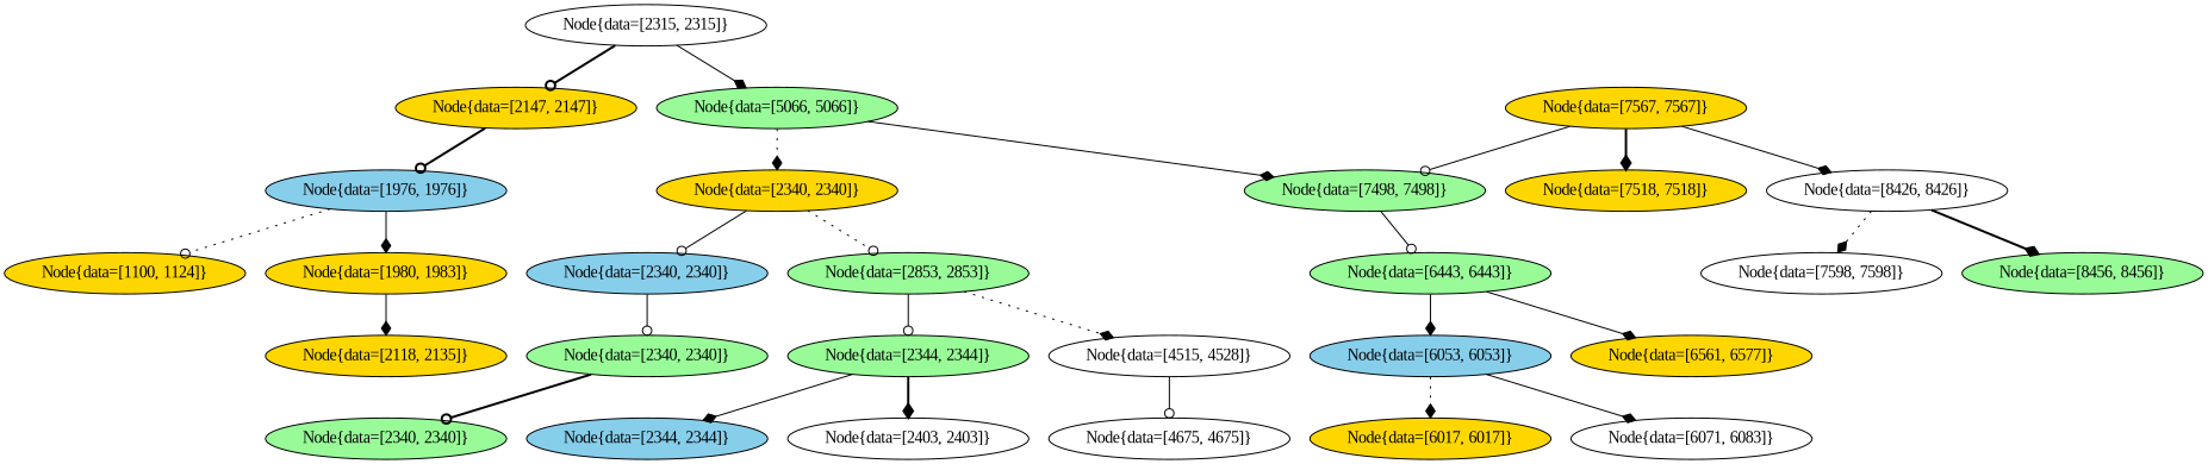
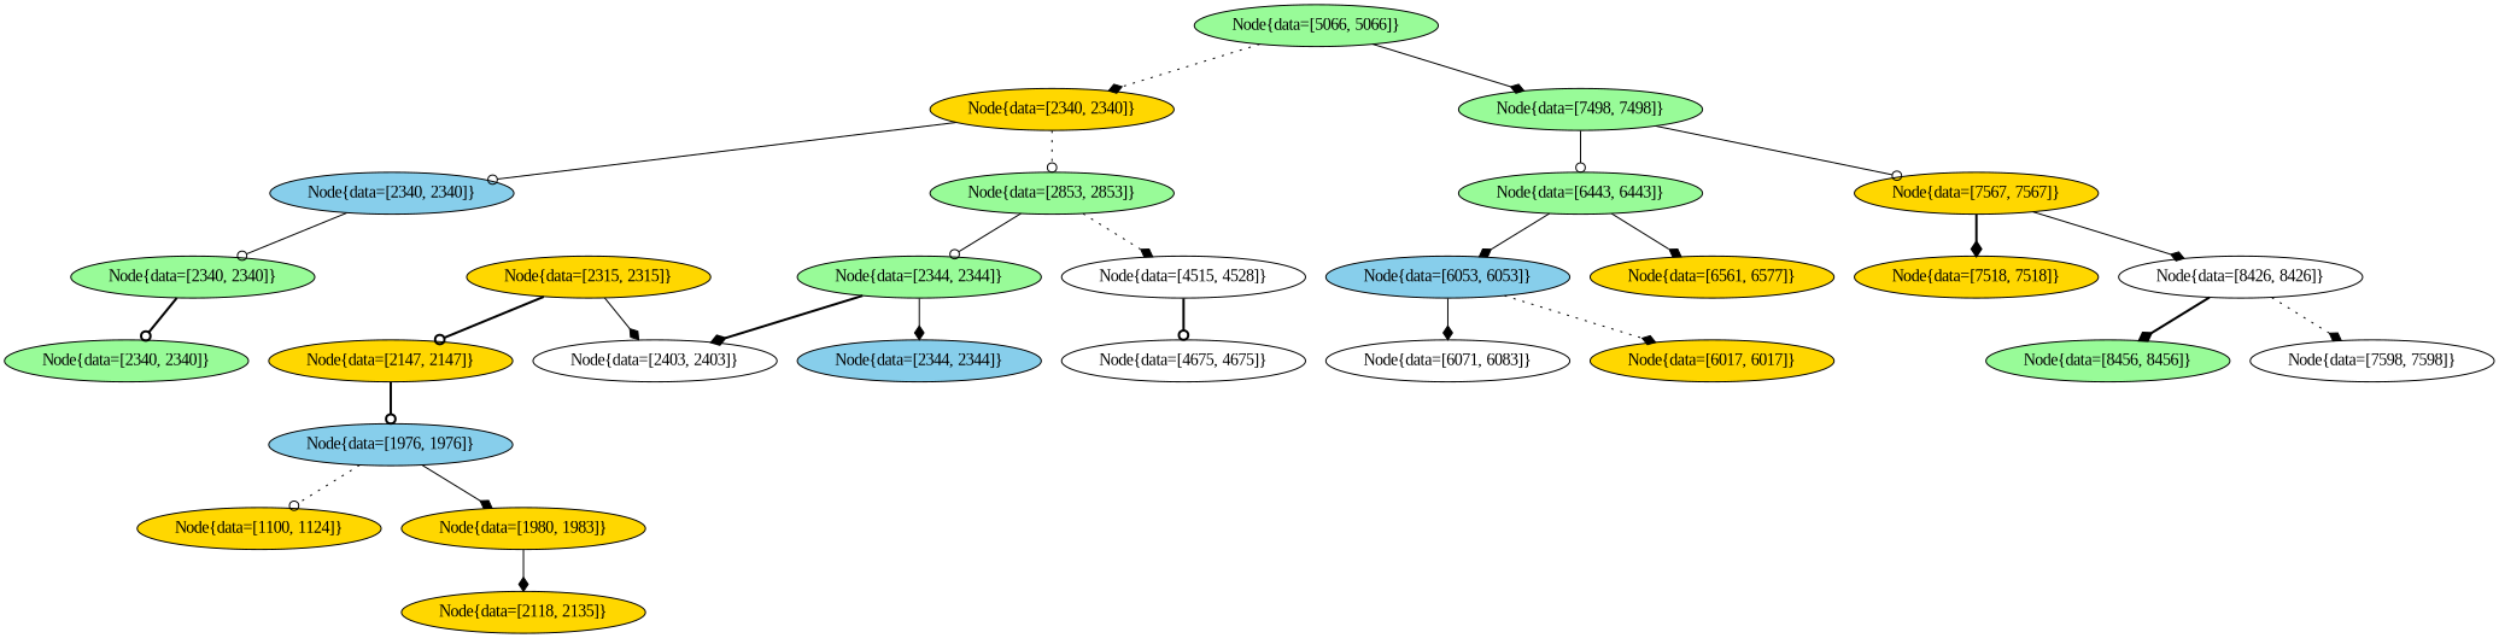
  digraph {
    fontname="Liberation Serif"
    node [fillcolor=gold fontname="Liberation Serif" style=filled]
    edge [arrowhead=diamond fontname="Liberation Serif" style=solid]
-   n1 [fillcolor=white label="Node{data=[2315, 2315]}"]
+   n1 [label="Node{data=[2315, 2315]}"]
    n2 [label="Node{data=[2147, 2147]}"]
    n3 [fillcolor=palegreen label="Node{data=[5066, 5066]}"]
    n4 [fillcolor=skyblue label="Node{data=[1976, 1976]}"]
    n5 [label="Node{data=[2340, 2340]}"]
    n6 [fillcolor=palegreen label="Node{data=[7498, 7498]}"]
    n7 [label="Node{data=[1100, 1124]}"]
    n8 [label="Node{data=[1980, 1983]}"]
    n9 [label="Node{data=[2118, 2135]}"]
    n10 [fillcolor=skyblue label="Node{data=[2340, 2340]}"]
    n11 [fillcolor=palegreen label="Node{data=[2853, 2853]}"]
    n12 [fillcolor=palegreen label="Node{data=[6443, 6443]}"]
    n13 [label="Node{data=[7567, 7567]}"]
    n14 [fillcolor=palegreen label="Node{data=[2340, 2340]}"]
    n15 [fillcolor=palegreen label="Node{data=[2344, 2344]}"]
    n16 [fillcolor=white label="Node{data=[4515, 4528]}"]
    n17 [fillcolor=palegreen label="Node{data=[2340, 2340]}"]
    n18 [fillcolor=skyblue label="Node{data=[2344, 2344]}"]
    n19 [fillcolor=white label="Node{data=[2403, 2403]}"]
    n20 [fillcolor=white label="Node{data=[4675, 4675]}"]
    n21 [fillcolor=skyblue label="Node{data=[6053, 6053]}"]
    n22 [label="Node{data=[6561, 6577]}"]
    n23 [label="Node{data=[7518, 7518]}"]
    n24 [fillcolor=white label="Node{data=[8426, 8426]}"]
    n25 [label="Node{data=[6017, 6017]}"]
    n26 [fillcolor=white label="Node{data=[6071, 6083]}"]
    n27 [fillcolor=white label="Node{data=[7598, 7598]}"]
    n28 [fillcolor=palegreen label="Node{data=[8456, 8456]}"]
    n1 -> n2 [arrowhead=odot style=bold]
-   n1 -> n3
+   n1 -> n19
    n2 -> n4 [arrowhead=odot style=bold]
    n3 -> n5 [style=dotted]
    n3 -> n6
    n4 -> n7 [arrowhead=odot style=dotted]
    n4 -> n8
    n5 -> n10 [arrowhead=odot]
    n5 -> n11 [arrowhead=odot style=dotted]
    n6 -> n12 [arrowhead=odot]
-   n13 -> n6 [arrowhead=odot]
+   n6 -> n13 [arrowhead=odot]
    n8 -> n9
    n10 -> n14 [arrowhead=odot]
    n11 -> n15 [arrowhead=odot]
    n11 -> n16 [style=dotted]
    n12 -> n21
    n12 -> n22
    n13 -> n23 [style=bold]
    n13 -> n24
    n14 -> n17 [arrowhead=odot style=bold]
    n15 -> n18
    n15 -> n19 [style=bold]
-   n16 -> n20 [arrowhead=odot]
+   n16 -> n20 [arrowhead=odot style=bold]
    n21 -> n25 [style=dotted]
    n21 -> n26
    n24 -> n27 [style=dotted]
    n24 -> n28 [style=bold]
  }
